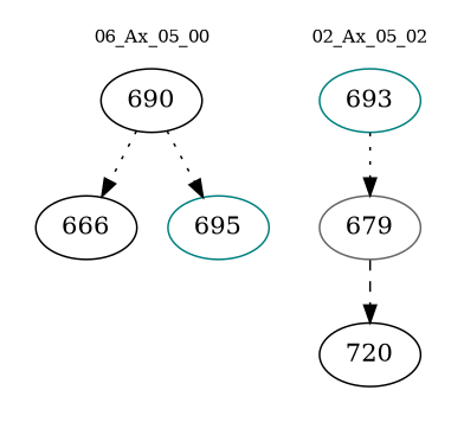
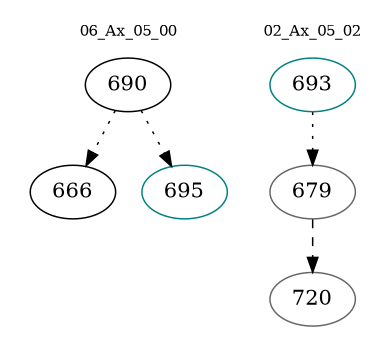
  digraph {
    node [color=black]
    edge [color=black style=dotted]
    n1 [label=690]
    n2 [label=666]
    n3 [color=teal label=695]
    n4 [color=gray40 label=679]
    n5 [color=teal label=693]
-   n6 [label=720]
+   n6 [color=gray40 label=720]
    subgraph cluster_1 {
      color=white
      fontsize=10
      label="06_Ax_05_00"
      n1
      n2
      n3
    }
    subgraph cluster_2 {
      color=white
      fontsize=10
      label="02_Ax_05_02"
      n4
      n5
      n6
    }
    n1 -> n2
    n1 -> n3
    n4 -> n6 [style=dashed]
    n5 -> n4
  }
